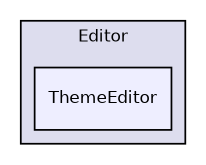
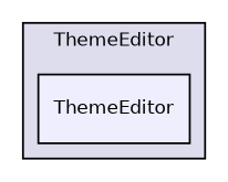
  digraph {
    compound=true
    rankdir=LR
    n1 [fillcolor="#eeeeff" fontname=Helvetica fontsize=10 label=ThemeEditor pencolor=black shape=box style=filled]
    subgraph cluster_1 {
      bgcolor="#ddddee"
      fontname=Helvetica
      fontsize=10
-     label=Editor
+     label=ThemeEditor
      pencolor=black
      n1
    }
  }
